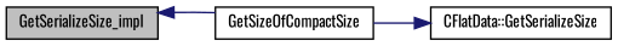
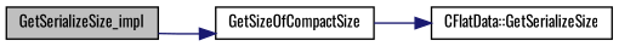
  digraph {
    fontname=Oswald
    rankdir=LR
    node [color=black fillcolor=white fontname=Oswald fontsize=10 shape=record style=filled]
    edge [color=midnightblue fontname=Oswald fontsize=10 labelfontname=Helvetica labelfontsize=10 style=solid]
    n1 [fillcolor=grey75 fontcolor=black height=0.2 label=GetSerializeSize_impl width=0.4]
    n2 [height=0.2 label=GetSizeOfCompactSize width=0.4]
    n3 [height=0.2 label="CFlatData::GetSerializeSize" width=0.4]
-   n2 -> n1
+   n1 -> n2
    n2 -> n3
  }
